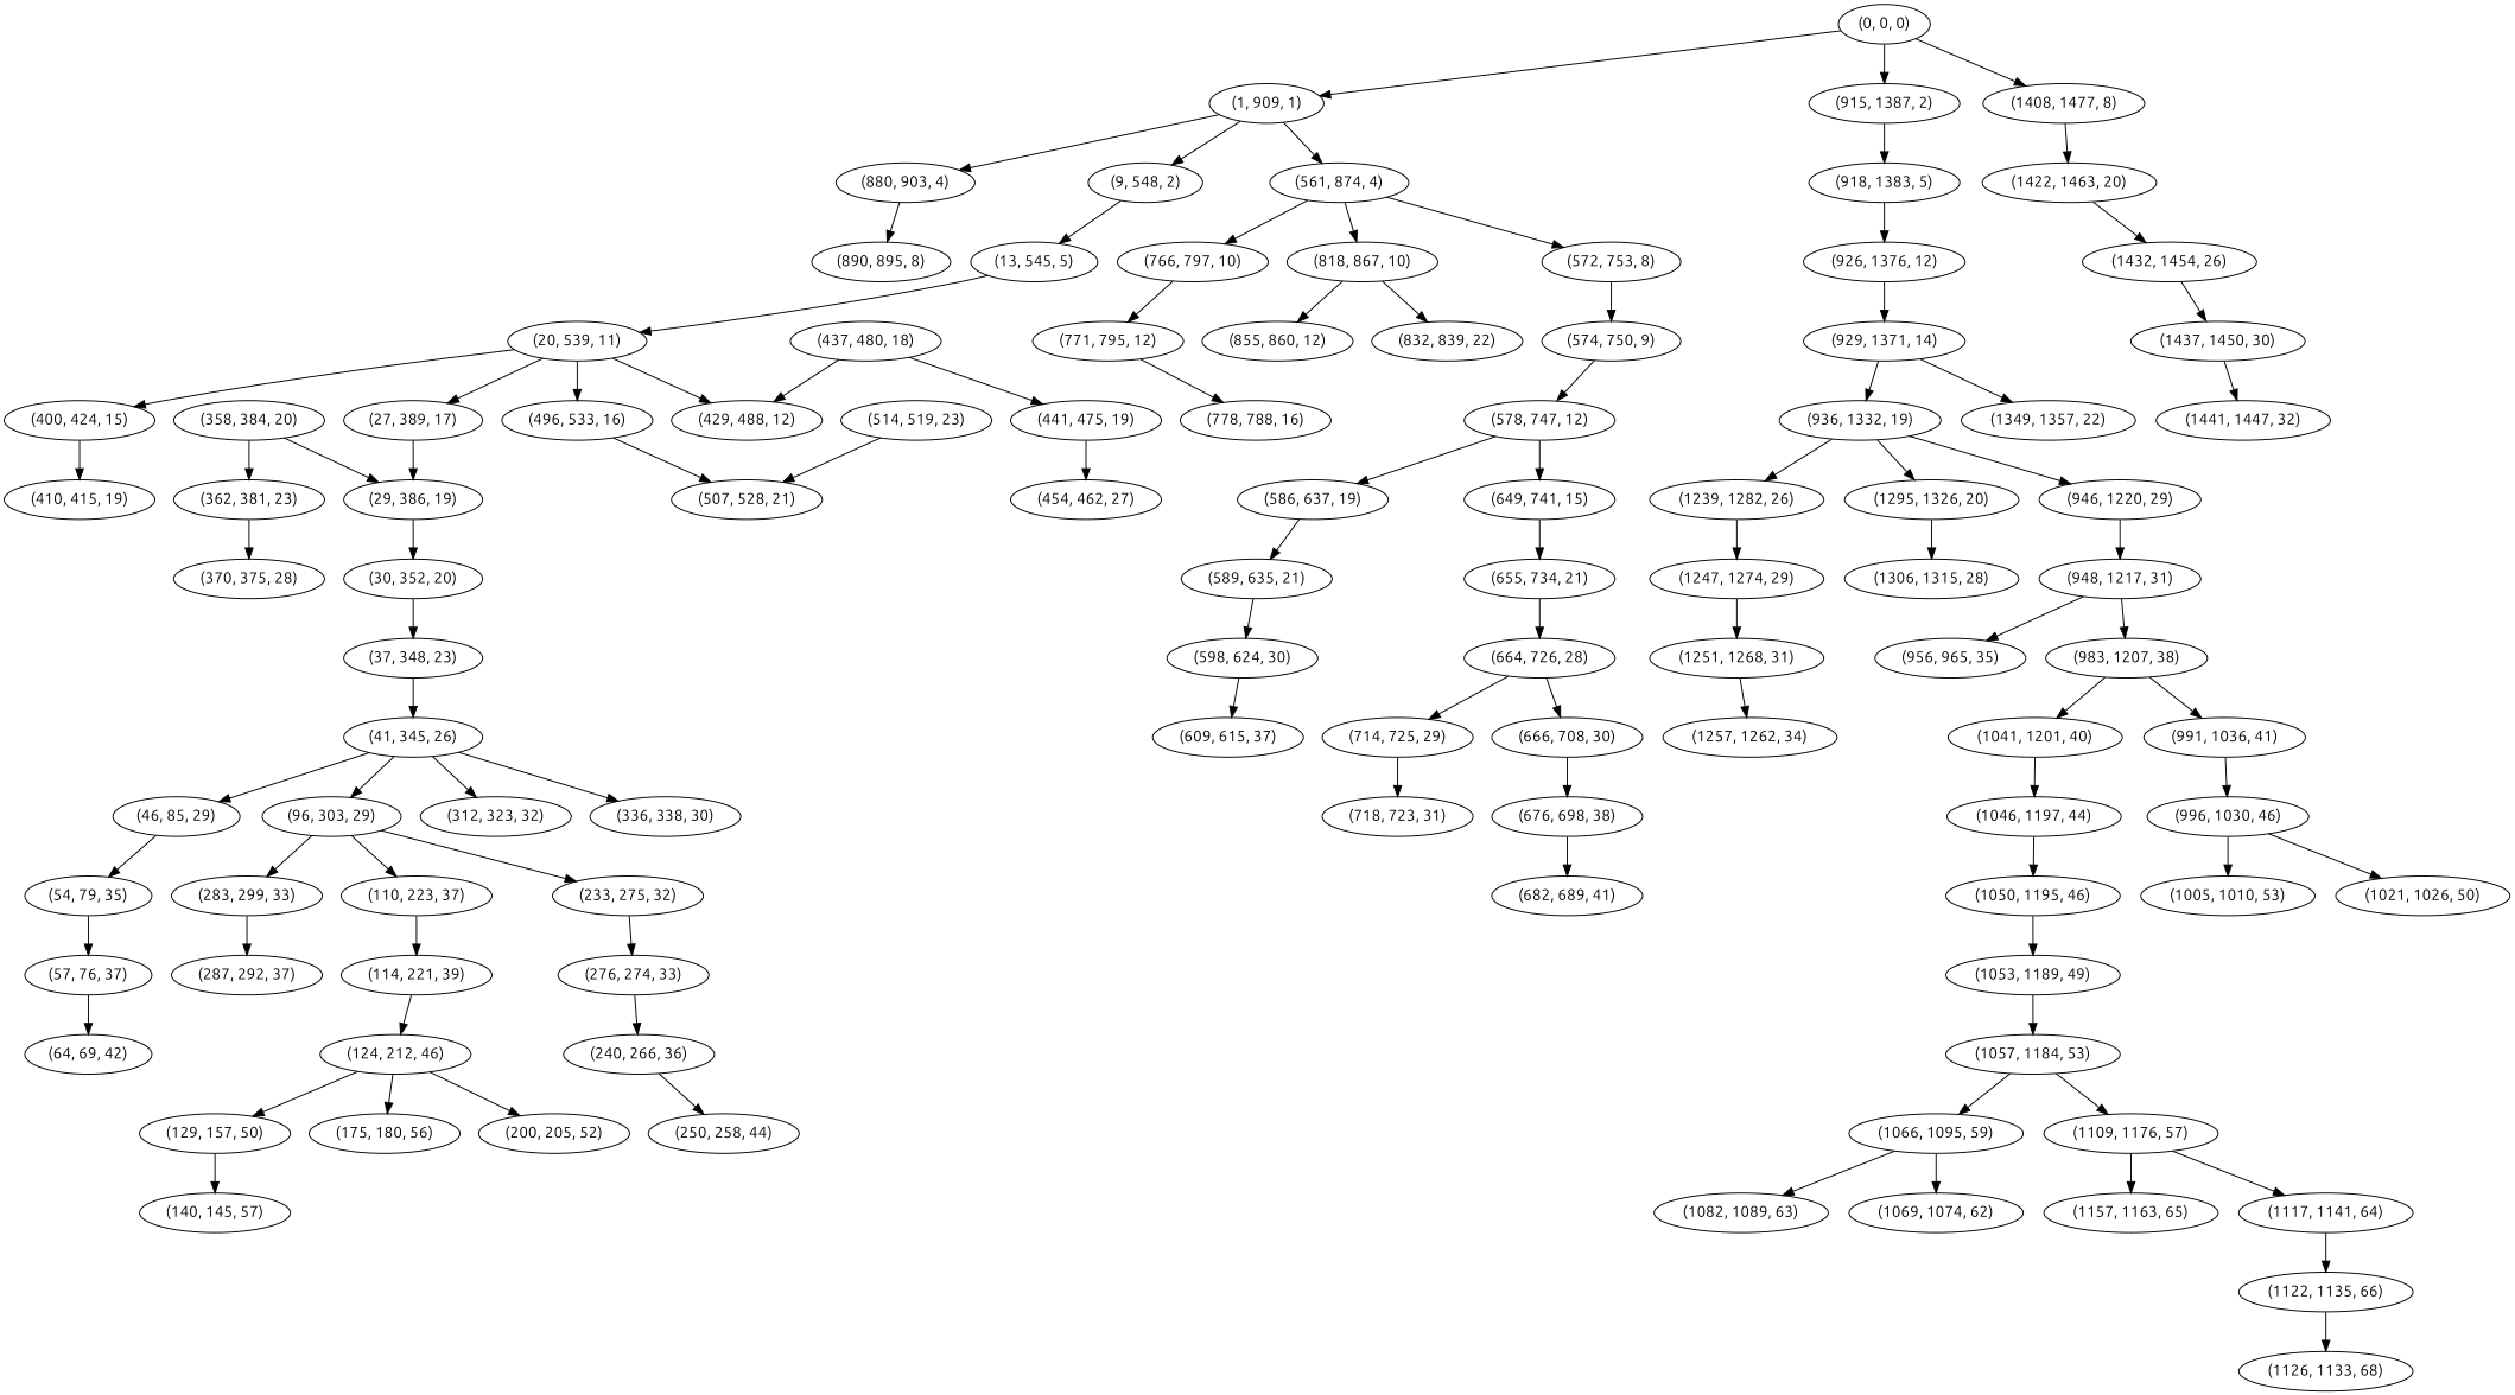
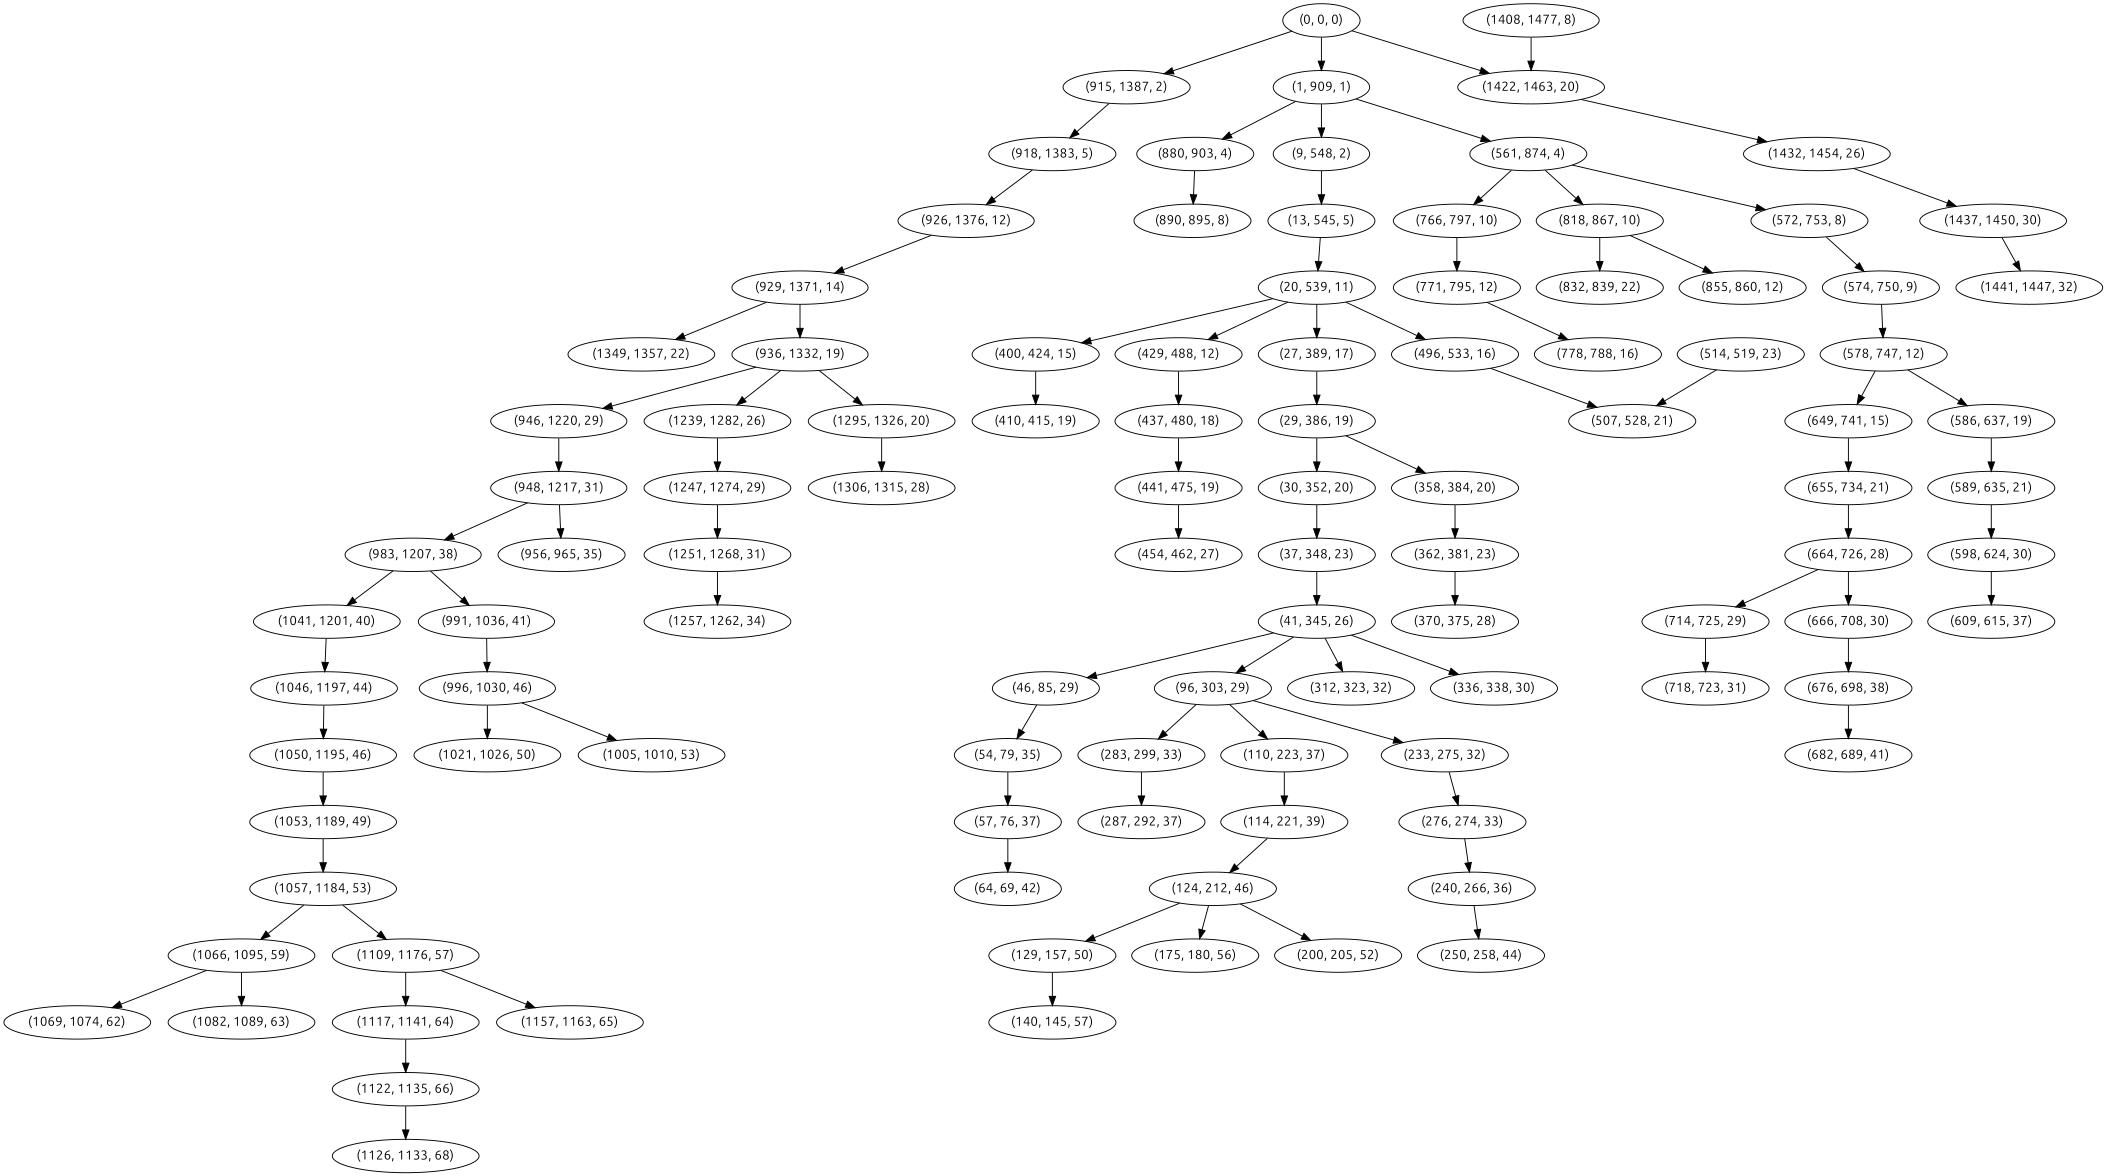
  digraph {
    fontname=Ubuntu
    node [fontname=Ubuntu]
    edge [fontname=Ubuntu]
    "(0, 0, 0)"
    "(1, 909, 1)"
    "(915, 1387, 2)"
    "(1408, 1477, 8)"
    "(9, 548, 2)"
    "(561, 874, 4)"
    "(880, 903, 4)"
    "(918, 1383, 5)"
    "(1422, 1463, 20)"
    "(13, 545, 5)"
    "(572, 753, 8)"
    "(766, 797, 10)"
    "(818, 867, 10)"
    "(890, 895, 8)"
    "(20, 539, 11)"
    "(27, 389, 17)"
    "(400, 424, 15)"
    "(429, 488, 12)"
    "(496, 533, 16)"
    "(29, 386, 19)"
    "(410, 415, 19)"
    "(437, 480, 18)"
    "(507, 528, 21)"
    "(30, 352, 20)"
    "(358, 384, 20)"
    "(37, 348, 23)"
    "(362, 381, 23)"
    "(41, 345, 26)"
    "(46, 85, 29)"
    "(96, 303, 29)"
    "(312, 323, 32)"
    n32 [label="(336, 338, 30)"]
    "(54, 79, 35)"
    "(110, 223, 37)"
    "(233, 275, 32)"
    "(283, 299, 33)"
    "(57, 76, 37)"
    "(64, 69, 42)"
    "(114, 221, 39)"
    n40 [label="(276, 274, 33)"]
    "(287, 292, 37)"
    "(124, 212, 46)"
    "(129, 157, 50)"
    "(175, 180, 56)"
    "(200, 205, 52)"
    "(140, 145, 57)"
    "(240, 266, 36)"
    "(250, 258, 44)"
    "(370, 375, 28)"
    "(441, 475, 19)"
    "(454, 462, 27)"
    "(514, 519, 23)"
    "(574, 750, 9)"
    "(771, 795, 12)"
    "(832, 839, 22)"
    "(855, 860, 12)"
    "(578, 747, 12)"
    "(586, 637, 19)"
    "(649, 741, 15)"
    "(589, 635, 21)"
    "(655, 734, 21)"
    "(598, 624, 30)"
    "(609, 615, 37)"
    "(664, 726, 28)"
    "(666, 708, 30)"
    "(714, 725, 29)"
    "(676, 698, 38)"
    "(718, 723, 31)"
    "(682, 689, 41)"
    "(778, 788, 16)"
    "(926, 1376, 12)"
    "(929, 1371, 14)"
    "(936, 1332, 19)"
    "(1349, 1357, 22)"
    "(946, 1220, 29)"
    "(1239, 1282, 26)"
    "(1295, 1326, 20)"
    "(948, 1217, 31)"
    "(1247, 1274, 29)"
    "(1306, 1315, 28)"
    "(956, 965, 35)"
    "(983, 1207, 38)"
    "(991, 1036, 41)"
    "(1041, 1201, 40)"
    "(996, 1030, 46)"
    "(1046, 1197, 44)"
    "(1005, 1010, 53)"
    "(1021, 1026, 50)"
    "(1050, 1195, 46)"
    "(1053, 1189, 49)"
    "(1057, 1184, 53)"
    "(1066, 1095, 59)"
    "(1109, 1176, 57)"
    "(1069, 1074, 62)"
    "(1082, 1089, 63)"
    "(1117, 1141, 64)"
    "(1157, 1163, 65)"
    "(1122, 1135, 66)"
    "(1126, 1133, 68)"
    "(1251, 1268, 31)"
    "(1257, 1262, 34)"
    "(1432, 1454, 26)"
    "(1437, 1450, 30)"
    "(1441, 1447, 32)"
    "(0, 0, 0)" -> "(1, 909, 1)"
    "(0, 0, 0)" -> "(915, 1387, 2)"
-   "(0, 0, 0)" -> "(1408, 1477, 8)"
+   "(0, 0, 0)" -> "(1422, 1463, 20)"
    "(1, 909, 1)" -> "(9, 548, 2)"
    "(1, 909, 1)" -> "(561, 874, 4)"
    "(1, 909, 1)" -> "(880, 903, 4)"
    "(915, 1387, 2)" -> "(918, 1383, 5)"
    "(1408, 1477, 8)" -> "(1422, 1463, 20)"
    "(9, 548, 2)" -> "(13, 545, 5)"
    "(561, 874, 4)" -> "(572, 753, 8)"
    "(561, 874, 4)" -> "(766, 797, 10)"
    "(561, 874, 4)" -> "(818, 867, 10)"
    "(880, 903, 4)" -> "(890, 895, 8)"
    "(918, 1383, 5)" -> "(926, 1376, 12)"
    "(1422, 1463, 20)" -> "(1432, 1454, 26)"
    "(13, 545, 5)" -> "(20, 539, 11)"
    "(572, 753, 8)" -> "(574, 750, 9)"
    "(766, 797, 10)" -> "(771, 795, 12)"
    "(818, 867, 10)" -> "(832, 839, 22)"
    "(818, 867, 10)" -> "(855, 860, 12)"
    "(20, 539, 11)" -> "(27, 389, 17)"
    "(20, 539, 11)" -> "(400, 424, 15)"
    "(20, 539, 11)" -> "(429, 488, 12)"
    "(20, 539, 11)" -> "(496, 533, 16)"
    "(27, 389, 17)" -> "(29, 386, 19)"
    "(400, 424, 15)" -> "(410, 415, 19)"
-   "(437, 480, 18)" -> "(429, 488, 12)"
+   "(429, 488, 12)" -> "(437, 480, 18)"
    "(496, 533, 16)" -> "(507, 528, 21)"
    "(29, 386, 19)" -> "(30, 352, 20)"
-   "(358, 384, 20)" -> "(29, 386, 19)"
+   "(29, 386, 19)" -> "(358, 384, 20)"
    "(437, 480, 18)" -> "(441, 475, 19)"
    "(30, 352, 20)" -> "(37, 348, 23)"
    "(358, 384, 20)" -> "(362, 381, 23)"
    "(37, 348, 23)" -> "(41, 345, 26)"
    "(362, 381, 23)" -> "(370, 375, 28)"
    "(41, 345, 26)" -> "(46, 85, 29)"
    "(41, 345, 26)" -> "(96, 303, 29)"
    "(41, 345, 26)" -> "(312, 323, 32)"
    "(41, 345, 26)" -> n32
    "(46, 85, 29)" -> "(54, 79, 35)"
    "(96, 303, 29)" -> "(110, 223, 37)"
    "(96, 303, 29)" -> "(233, 275, 32)"
    "(96, 303, 29)" -> "(283, 299, 33)"
    "(54, 79, 35)" -> "(57, 76, 37)"
    "(110, 223, 37)" -> "(114, 221, 39)"
    "(233, 275, 32)" -> n40
    "(283, 299, 33)" -> "(287, 292, 37)"
    "(57, 76, 37)" -> "(64, 69, 42)"
    "(114, 221, 39)" -> "(124, 212, 46)"
    n40 -> "(240, 266, 36)"
    "(124, 212, 46)" -> "(129, 157, 50)"
    "(124, 212, 46)" -> "(175, 180, 56)"
    "(124, 212, 46)" -> "(200, 205, 52)"
    "(129, 157, 50)" -> "(140, 145, 57)"
    "(240, 266, 36)" -> "(250, 258, 44)"
    "(441, 475, 19)" -> "(454, 462, 27)"
    "(514, 519, 23)" -> "(507, 528, 21)"
    "(574, 750, 9)" -> "(578, 747, 12)"
    "(771, 795, 12)" -> "(778, 788, 16)"
    "(578, 747, 12)" -> "(586, 637, 19)"
    "(578, 747, 12)" -> "(649, 741, 15)"
    "(586, 637, 19)" -> "(589, 635, 21)"
    "(649, 741, 15)" -> "(655, 734, 21)"
    "(589, 635, 21)" -> "(598, 624, 30)"
    "(655, 734, 21)" -> "(664, 726, 28)"
    "(598, 624, 30)" -> "(609, 615, 37)"
    "(664, 726, 28)" -> "(666, 708, 30)"
    "(664, 726, 28)" -> "(714, 725, 29)"
    "(666, 708, 30)" -> "(676, 698, 38)"
    "(714, 725, 29)" -> "(718, 723, 31)"
    "(676, 698, 38)" -> "(682, 689, 41)"
    "(926, 1376, 12)" -> "(929, 1371, 14)"
    "(929, 1371, 14)" -> "(936, 1332, 19)"
    "(929, 1371, 14)" -> "(1349, 1357, 22)"
    "(936, 1332, 19)" -> "(946, 1220, 29)"
    "(936, 1332, 19)" -> "(1239, 1282, 26)"
    "(936, 1332, 19)" -> "(1295, 1326, 20)"
    "(946, 1220, 29)" -> "(948, 1217, 31)"
    "(1239, 1282, 26)" -> "(1247, 1274, 29)"
    "(1295, 1326, 20)" -> "(1306, 1315, 28)"
    "(948, 1217, 31)" -> "(956, 965, 35)"
    "(948, 1217, 31)" -> "(983, 1207, 38)"
    "(1247, 1274, 29)" -> "(1251, 1268, 31)"
    "(983, 1207, 38)" -> "(991, 1036, 41)"
    "(983, 1207, 38)" -> "(1041, 1201, 40)"
    "(991, 1036, 41)" -> "(996, 1030, 46)"
    "(1041, 1201, 40)" -> "(1046, 1197, 44)"
    "(996, 1030, 46)" -> "(1005, 1010, 53)"
    "(996, 1030, 46)" -> "(1021, 1026, 50)"
    "(1046, 1197, 44)" -> "(1050, 1195, 46)"
    "(1050, 1195, 46)" -> "(1053, 1189, 49)"
    "(1053, 1189, 49)" -> "(1057, 1184, 53)"
    "(1057, 1184, 53)" -> "(1066, 1095, 59)"
    "(1057, 1184, 53)" -> "(1109, 1176, 57)"
    "(1066, 1095, 59)" -> "(1069, 1074, 62)"
    "(1066, 1095, 59)" -> "(1082, 1089, 63)"
    "(1109, 1176, 57)" -> "(1117, 1141, 64)"
    "(1109, 1176, 57)" -> "(1157, 1163, 65)"
    "(1117, 1141, 64)" -> "(1122, 1135, 66)"
    "(1122, 1135, 66)" -> "(1126, 1133, 68)"
    "(1251, 1268, 31)" -> "(1257, 1262, 34)"
    "(1432, 1454, 26)" -> "(1437, 1450, 30)"
    "(1437, 1450, 30)" -> "(1441, 1447, 32)"
  }
